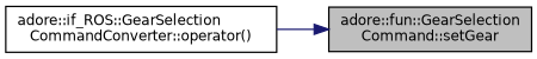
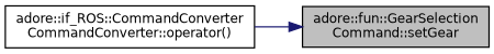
  digraph {
    rankdir=RL
    node [color=black fontname=Helvetica fontsize=10 shape=record style=filled]
    n1 [fillcolor=grey75 fontcolor=black height=0.2 label="adore::fun::GearSelection\lCommand::setGear" width=0.4]
-   n2 [fillcolor=white height=0.2 label="adore::if_ROS::GearSelection\lCommandConverter::operator()" width=0.4]
+   n2 [fillcolor=white height=0.2 label="adore::if_ROS::CommandConverter\lCommandConverter::operator()" width=0.4]
    n1 -> n2 [color=midnightblue dir=back fontname=Helvetica fontsize=10 labelfontname=Helvetica labelfontsize=10 style=solid]
  }
